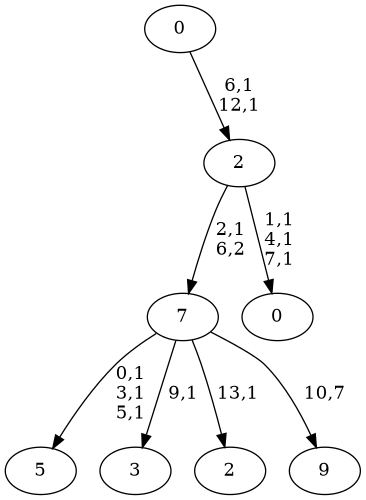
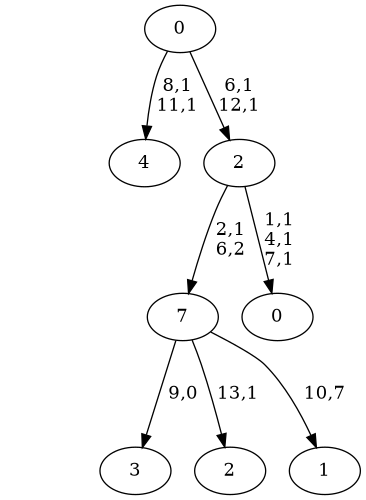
  digraph {
-   n1 [label=5]
+   n2 [label=4]
    n3 [label=3]
    n4 [label=2]
-   n5 [label=9]
+   n5 [label=1]
    7
    n7 [label=0]
    2
    0
-   7 -> n1 [label="0,1\n3,1\n5,1"]
-   7 -> n3 [label="9,1"]
+   7 -> n3 [label="9,0"]
    7 -> n4 [label="13,1"]
    7 -> n5 [label="10,7"]
    2 -> 7 [label="2,1\n6,2"]
    2 -> n7 [label="1,1\n4,1\n7,1"]
+   0 -> n2 [label="8,1\n11,1"]
    0 -> 2 [label="6,1\n12,1"]
  }
